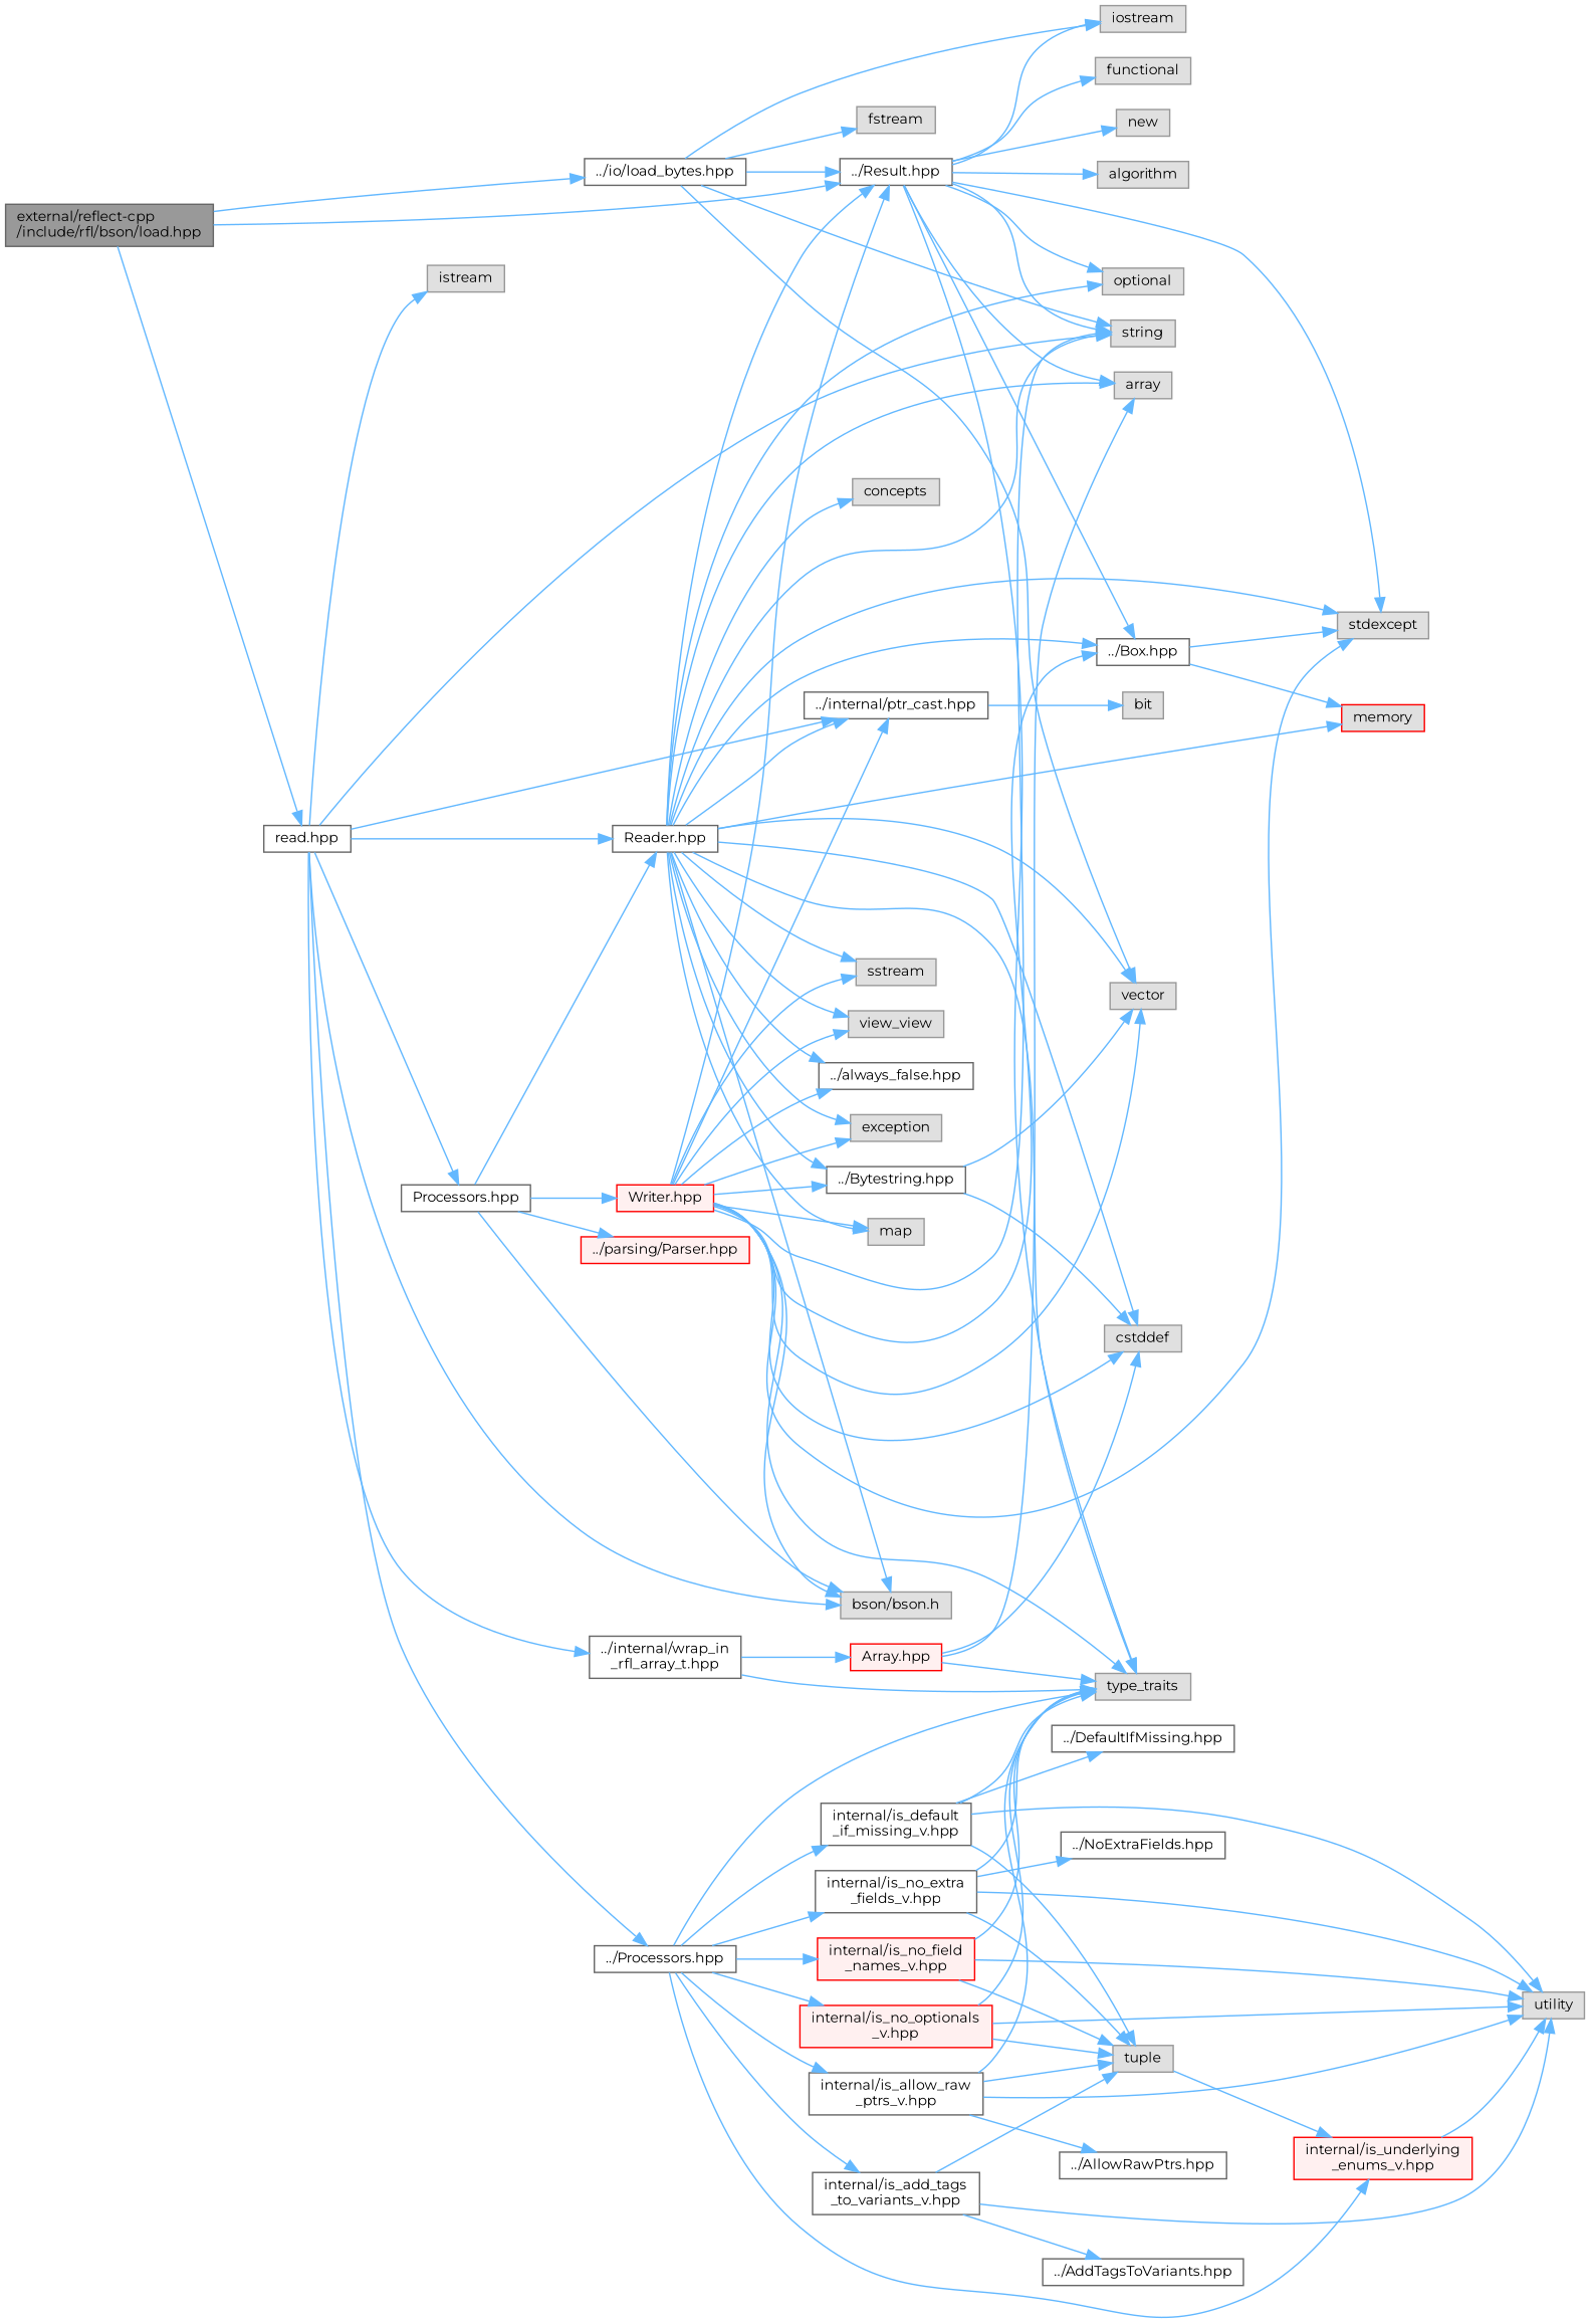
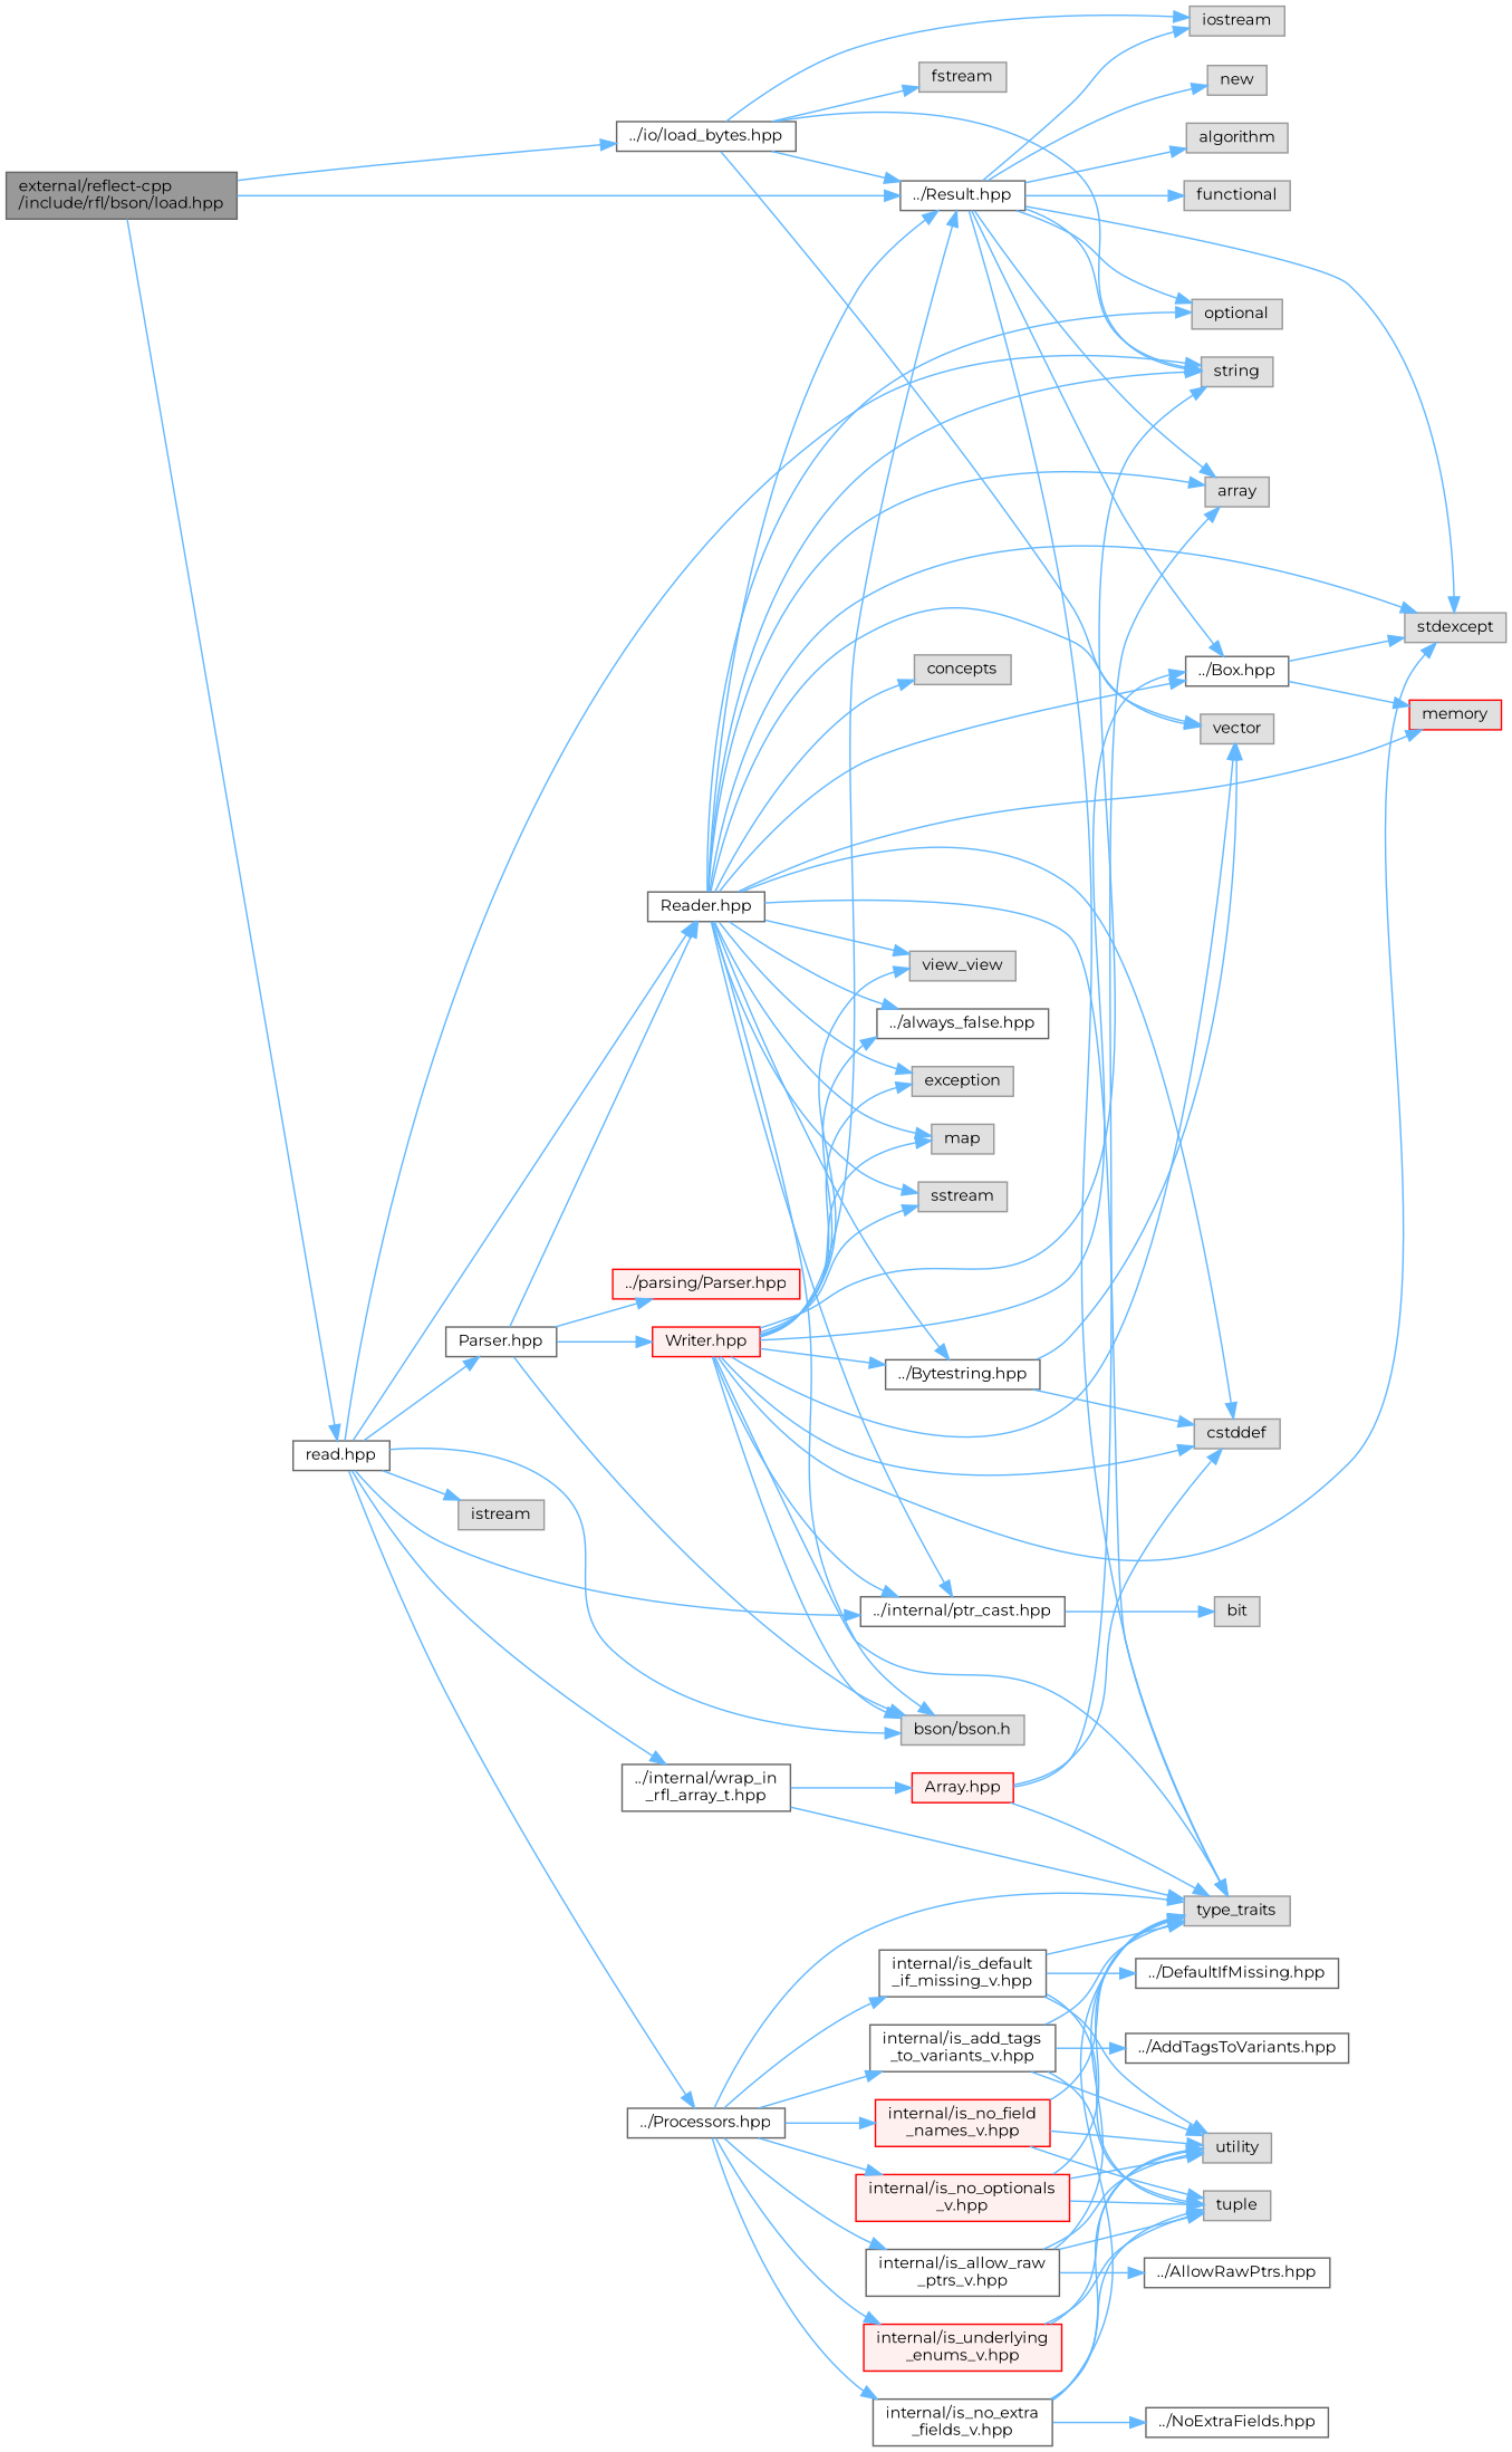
  digraph {
    fontname=Montserrat
    rankdir=LR
    node [color=grey60 fillcolor="#E0E0E0" fontname=Montserrat fontsize=10 shape=box style=filled]
    edge [color=steelblue1 fontname=Montserrat fontsize=10 labelfontname=Helvetica labelfontsize=10 style=solid]
    n1 [color=gray40 fillcolor=grey60 fontcolor=black height=0.2 label="external/reflect-cpp\l/include/rfl/bson/load.hpp" width=0.4]
    n2 [color=grey40 fillcolor=white height=0.2 label="../Result.hpp" width=0.4]
    n3 [color=grey40 fillcolor=white height=0.2 label="../io/load_bytes.hpp" width=0.4]
    n4 [color=grey40 fillcolor=white height=0.2 label="read.hpp" width=0.4]
    n5 [height=0.2 label=algorithm width=0.4]
    n6 [height=0.2 label=array width=0.4]
    n7 [height=0.2 label=functional width=0.4]
    n8 [height=0.2 label=iostream width=0.4]
    n9 [height=0.2 label=new width=0.4]
    n10 [height=0.2 label=optional width=0.4]
    n11 [height=0.2 label=stdexcept width=0.4]
    n12 [height=0.2 label=string width=0.4]
    n13 [height=0.2 label=type_traits width=0.4]
    n14 [color=grey40 fillcolor=white height=0.2 label="../Box.hpp" width=0.4]
    n15 [height=0.2 label=fstream width=0.4]
    n16 [height=0.2 label=vector width=0.4]
    n17 [height=0.2 label="bson/bson.h" width=0.4]
    n18 [height=0.2 label=istream width=0.4]
    n19 [color=grey40 fillcolor=white height=0.2 label="../Processors.hpp" width=0.4]
    n20 [color=grey40 fillcolor=white height=0.2 label="../internal/ptr_cast.hpp" width=0.4]
    n21 [color=grey40 fillcolor=white height=0.2 label="../internal/wrap_in\l_rfl_array_t.hpp" width=0.4]
-   n22 [color=grey40 fillcolor=white height=0.2 label="Processors.hpp" width=0.4]
+   n22 [color=grey40 fillcolor=white height=0.2 label="Parser.hpp" width=0.4]
    n23 [color=grey40 fillcolor=white height=0.2 label="Reader.hpp" width=0.4]
    n24 [color=grey40 fillcolor=white height=0.2 label="internal/is_add_tags\l_to_variants_v.hpp" width=0.4]
    n25 [color=grey40 fillcolor=white height=0.2 label="internal/is_allow_raw\l_ptrs_v.hpp" width=0.4]
    n26 [color=grey40 fillcolor=white height=0.2 label="internal/is_default\l_if_missing_v.hpp" width=0.4]
    n27 [color=grey40 fillcolor=white height=0.2 label="internal/is_no_extra\l_fields_v.hpp" width=0.4]
    n28 [color=red fillcolor="#FFF0F0" height=0.2 label="internal/is_no_field\l_names_v.hpp" width=0.4]
    n29 [color=red fillcolor="#FFF0F0" height=0.2 label="internal/is_no_optionals\l_v.hpp" width=0.4]
    n30 [color=red fillcolor="#FFF0F0" height=0.2 label="internal/is_underlying\l_enums_v.hpp" width=0.4]
    n31 [height=0.2 label=bit width=0.4]
    n32 [color=red fillcolor="#FFF0F0" height=0.2 label="Array.hpp" width=0.4]
    n33 [color=red fillcolor="#FFF0F0" height=0.2 label="../parsing/Parser.hpp" width=0.4]
    n34 [color=red fillcolor="#FFF0F0" height=0.2 label="Writer.hpp" width=0.4]
    n35 [height=0.2 label=cstddef width=0.4]
    n36 [height=0.2 label=concepts width=0.4]
    n37 [height=0.2 label=exception width=0.4]
    n38 [height=0.2 label=map width=0.4]
    n39 [color=red height=0.2 label=memory width=0.4]
    n40 [height=0.2 label=sstream width=0.4]
    n41 [height=0.2 label=view_view width=0.4]
    n42 [color=grey40 fillcolor=white height=0.2 label="../Bytestring.hpp" width=0.4]
    n43 [color=grey40 fillcolor=white height=0.2 label="../always_false.hpp" width=0.4]
    n44 [height=0.2 label=tuple width=0.4]
    n45 [height=0.2 label=utility width=0.4]
    n46 [color=grey40 fillcolor=white height=0.2 label="../AddTagsToVariants.hpp" width=0.4]
    n47 [color=grey40 fillcolor=white height=0.2 label="../AllowRawPtrs.hpp" width=0.4]
    n48 [color=grey40 fillcolor=white height=0.2 label="../DefaultIfMissing.hpp" width=0.4]
    n49 [color=grey40 fillcolor=white height=0.2 label="../NoExtraFields.hpp" width=0.4]
    n1 -> n2
    n1 -> n3
    n1 -> n4
    n2 -> n5
    n2 -> n6
    n2 -> n7
    n2 -> n8
    n2 -> n9
    n2 -> n10
    n2 -> n11
    n2 -> n12
    n2 -> n13
    n2 -> n14
    n3 -> n2
    n3 -> n8
    n3 -> n12
    n3 -> n15
    n3 -> n16
    n4 -> n12
    n4 -> n17
    n4 -> n18
    n4 -> n19
    n4 -> n20
    n4 -> n21
    n4 -> n22
    n4 -> n23
    n14 -> n11
    n14 -> n39
    n19 -> n13
    n19 -> n24
    n19 -> n25
    n19 -> n26
    n19 -> n27
    n19 -> n28
    n19 -> n29
    n19 -> n30
    n20 -> n31
    n21 -> n13
    n21 -> n32
    n22 -> n17
    n22 -> n23
    n22 -> n33
    n22 -> n34
    n23 -> n2
    n23 -> n6
    n23 -> n10
    n23 -> n11
    n23 -> n12
    n23 -> n13
    n23 -> n14
    n23 -> n16
    n23 -> n17
    n23 -> n20
    n23 -> n35
    n23 -> n36
    n23 -> n37
    n23 -> n38
    n23 -> n39
    n23 -> n40
    n23 -> n41
    n23 -> n42
    n23 -> n43
+   n24 -> n13
    n24 -> n44
    n24 -> n45
    n24 -> n46
    n25 -> n13
    n25 -> n44
    n25 -> n45
    n25 -> n47
    n26 -> n13
    n26 -> n44
    n26 -> n45
    n26 -> n48
    n27 -> n13
    n27 -> n44
    n27 -> n45
    n27 -> n49
    n28 -> n13
    n28 -> n44
    n28 -> n45
    n29 -> n13
    n29 -> n44
    n29 -> n45
-   n44 -> n30
+   n30 -> n44
    n30 -> n45
    n32 -> n6
    n32 -> n13
    n32 -> n35
    n34 -> n2
    n34 -> n11
    n34 -> n12
    n34 -> n13
    n34 -> n14
    n34 -> n16
    n34 -> n17
    n34 -> n20
    n34 -> n35
    n34 -> n37
    n34 -> n38
    n34 -> n40
    n34 -> n41
    n34 -> n42
    n34 -> n43
    n42 -> n16
    n42 -> n35
  }
